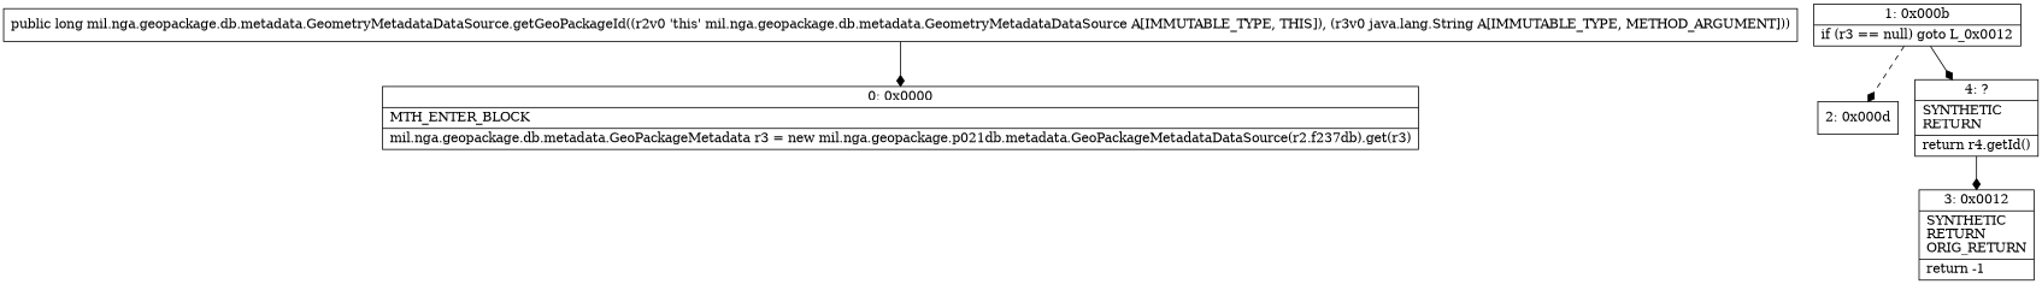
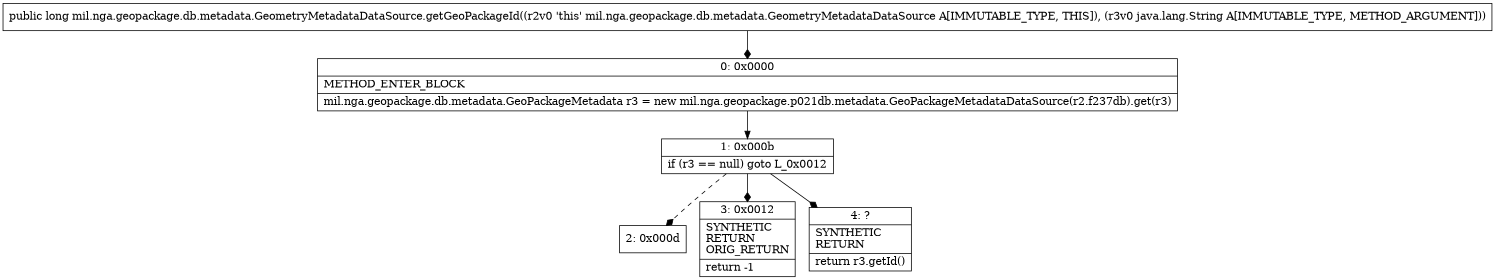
  digraph {
    node [shape=record]
    edge [arrowhead=diamond]
-   n1 [label="{0\:\ 0x0000|MTH_ENTER_BLOCK\l|mil.nga.geopackage.db.metadata.GeoPackageMetadata r3 = new mil.nga.geopackage.p021db.metadata.GeoPackageMetadataDataSource(r2.f237db).get(r3)\l}"]
+   n1 [label="{0\:\ 0x0000|METHOD_ENTER_BLOCK\l|mil.nga.geopackage.db.metadata.GeoPackageMetadata r3 = new mil.nga.geopackage.p021db.metadata.GeoPackageMetadataDataSource(r2.f237db).get(r3)\l}"]
    n2 [label="{1\:\ 0x000b|if (r3 == null) goto L_0x0012\l}"]
    n3 [label="{2\:\ 0x000d}"]
    n4 [label="{3\:\ 0x0012|SYNTHETIC\lRETURN\lORIG_RETURN\l|return \-1\l}"]
-   n5 [label="{4\:\ ?|SYNTHETIC\lRETURN\l|return r4.getId()\l}"]
+   n5 [label="{4\:\ ?|SYNTHETIC\lRETURN\l|return r3.getId()\l}"]
    n6 [label="{public long mil.nga.geopackage.db.metadata.GeometryMetadataDataSource.getGeoPackageId((r2v0 'this' mil.nga.geopackage.db.metadata.GeometryMetadataDataSource A[IMMUTABLE_TYPE, THIS]), (r3v0 java.lang.String A[IMMUTABLE_TYPE, METHOD_ARGUMENT])) }"]
+   n1 -> n2 [arrowhead=normal]
    n2 -> n3 [style=dashed]
-   n5 -> n4
+   n2 -> n4
    n2 -> n5
    n6 -> n1
  }
